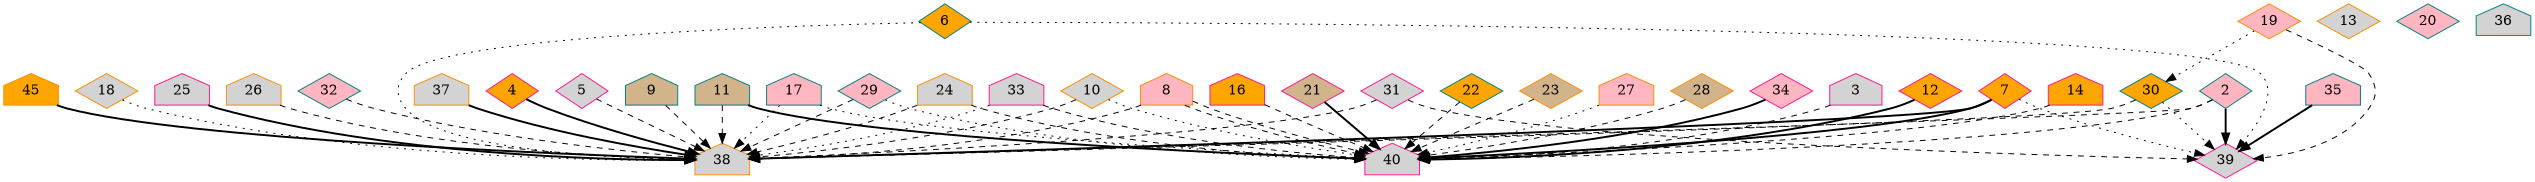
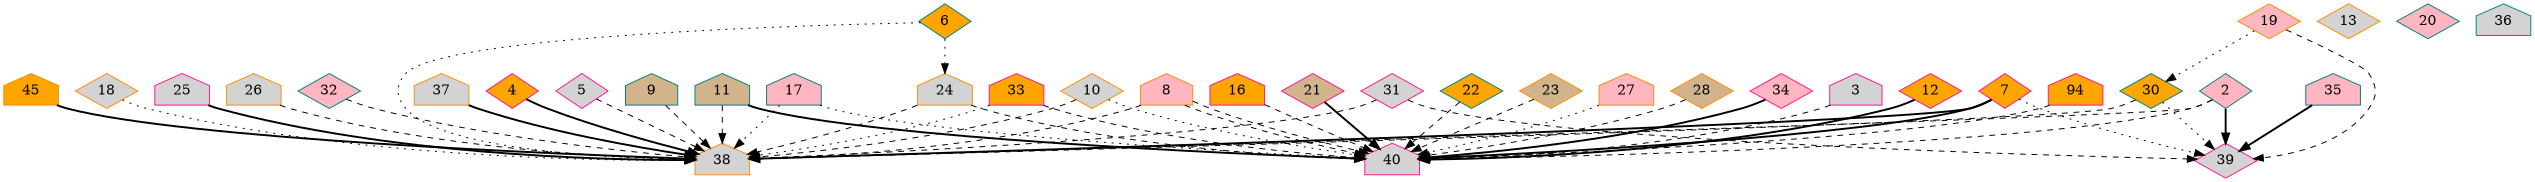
  digraph {
    node [alpha=0.03 color=deeppink fillcolor=lightgrey shape=diamond style=filled]
    edge [style=dashed]
    38 [alpha=0.15 color=darkorange expect_size=610726221786621411328 shape=house]
    40 [alpha=0.11 expect_size=6388333919594348544 shape=house]
    2 [alpha=0.20 color=teal expect_size=8122560652067253 fillcolor=lightpink]
    39 [alpha=0.18 expect_size=1295240777087410241536]
    3 [alpha=0.19 expect_size=284561808837844224 shape=house]
    4 [alpha=0.18 expect_size=1444814096710913024 fillcolor=orange]
    5 [alpha=0.08 expect_size=760282414287876]
    6 [alpha=0.10 color=teal expect_size=419283037701221122048 fillcolor=orange]
    7 [alpha=0.17 expect_size=319720811020715 fillcolor=orange]
    8 [color=darkorange expect_size=36275474716640149504 fillcolor=lightpink shape=house]
    9 [alpha=0.17 color=teal expect_size=595807254742923520 fillcolor=tan shape=house]
    10 [alpha=0.16 color=darkorange expect_size=166811256061449728]
    11 [color=teal expect_size=961266818374121600 fillcolor=tan shape=house]
    12 [alpha=0.19 expect_size=21559368058727376 fillcolor=orange]
    13 [alpha=0.05 color=darkorange expect_size=994422788906278715392]
-   14 [alpha=0.10 expect_size=166732676793657982976 fillcolor=orange shape=house]
+   14 [alpha=0.10 expect_size=166732676793657982976 fillcolor=orange shape=house label=94]
    n17 [alpha=0.16 color=darkorange expect_size=24159171275461012 fillcolor=orange label=45 shape=house]
    16 [alpha=0.06 expect_size=637244544629975296 fillcolor=orange shape=house]
    17 [color=teal expect_size=1056902665679398764544 fillcolor=lightpink shape=house]
    18 [alpha=0.12 color=darkorange expect_size=32991942465281228]
    19 [alpha=0.15 color=darkorange expect_size=37094404787856672 fillcolor=lightpink]
    30 [alpha=0.16 color=teal expect_size=6672865110829918 fillcolor=orange]
    20 [alpha=0.14 color=teal expect_size=2022157211981104283648 fillcolor=lightpink]
    21 [alpha=0.10 expect_size=19848135882590532 fillcolor=tan]
    22 [alpha=0.05 color=teal expect_size=779802290159616000000 fillcolor=orange]
    23 [alpha=0.06 color=darkorange expect_size=453169953963571520 fillcolor=tan]
    24 [alpha=0.06 color=darkorange expect_size=177758130273914624 shape=house]
    25 [alpha=0.19 expect_size=2186871863563980544 shape=house]
    26 [alpha=0.11 color=darkorange expect_size=775035057800696192 shape=house]
    27 [alpha=0.20 color=darkorange expect_size=249692347674706 fillcolor=lightpink shape=house]
    28 [alpha=0.05 color=darkorange expect_size=80982116546553408 fillcolor=tan]
-   29 [alpha=0.14 color=teal expect_size=3257949710123532288 fillcolor=lightpink]
    31 [alpha=0.14 expect_size=421089486474275]
    32 [alpha=0.00 color=teal expect_size=1510266365220814 fillcolor=lightpink]
-   33 [expect_size=9412265629851074 shape=house]
+   33 [expect_size=9412265629851074 fillcolor=orange shape=house]
    34 [alpha=0.17 expect_size=1259938576663058944 fillcolor=lightpink]
    35 [alpha=0.18 color=teal expect_size=2093730209440747264 fillcolor=lightpink shape=house]
    36 [alpha=0.00 color=teal expect_size=2100344236103293730816 shape=house]
    37 [alpha=0.08 color=darkorange expect_size=57053502010670352 shape=house]
    2 -> 38
    2 -> 40
    2 -> 39 [style=bold]
    3 -> 40
    4 -> 38 [style=bold]
    5 -> 38
    6 -> 38 [style=dotted]
-   6 -> 39 [style=dotted]
+   6 -> 24 [style=dotted]
    7 -> 38 [style=bold]
    7 -> 40 [style=bold]
    7 -> 39 [style=dotted]
    8 -> 38
    8 -> 40
    8 -> 40
    9 -> 38
    10 -> 38
    10 -> 40 [style=dotted]
    11 -> 38
    11 -> 40 [style=bold]
    12 -> 40 [style=bold]
    14 -> 40
    n17 -> 38 [style=bold]
    16 -> 40
    17 -> 38 [style=dotted]
    17 -> 40 [style=dotted]
    18 -> 38 [style=dotted]
    19 -> 39
    19 -> 30 [style=dotted]
    30 -> 38
    30 -> 39 [style=dotted]
    21 -> 40 [style=bold]
    22 -> 40
    23 -> 40
    24 -> 38
    24 -> 40
    25 -> 38 [style=bold]
    26 -> 38
    27 -> 40 [style=dotted]
    28 -> 40
-   29 -> 38
-   29 -> 40 [style=dotted]
    31 -> 38
    31 -> 39
    32 -> 38
    33 -> 38 [style=dotted]
    33 -> 40
    34 -> 40 [style=bold]
    35 -> 39 [style=bold]
    37 -> 38 [style=bold]
  }
